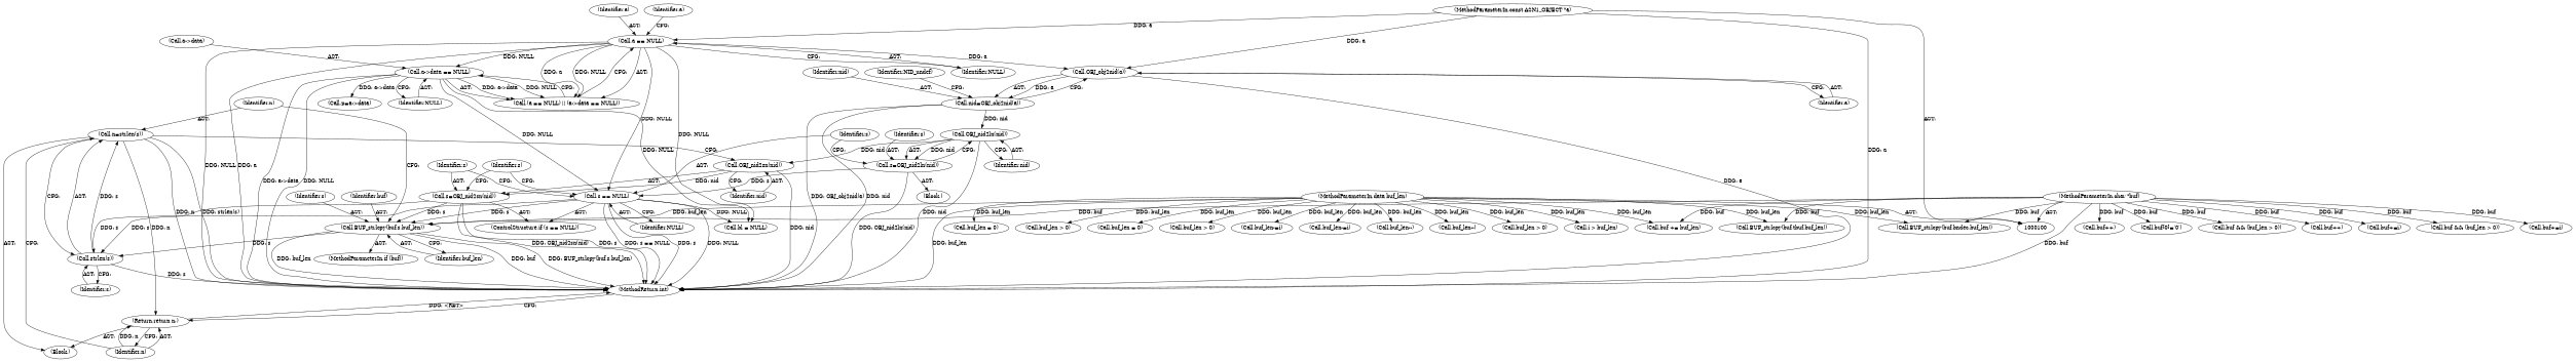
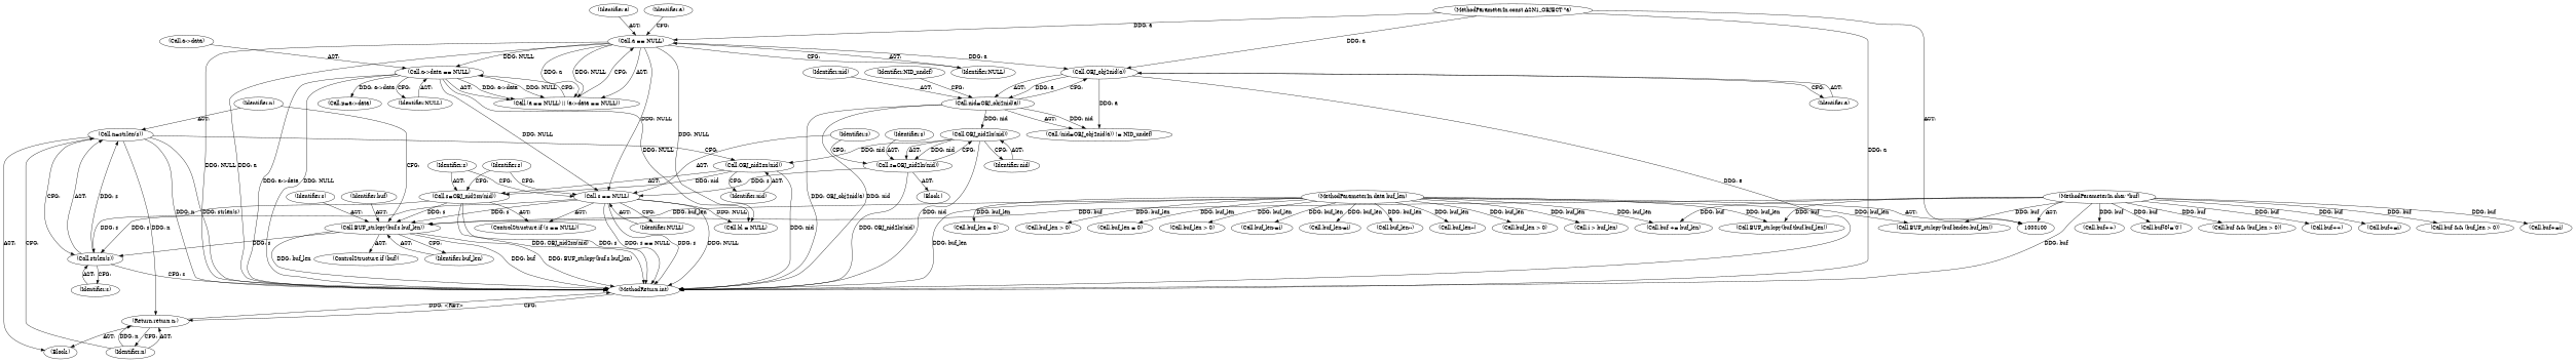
  digraph {
    n1 [label="(Call,n=strlen(s))"]
    n2 [label="(Call,strlen(s))"]
    n3 [label="(Return,return n;)"]
    n4 [label="(Block,)"]
    n5 [label="(MethodReturn,int)"]
    n6 [label="(Call,OBJ_nid2sn(nid))"]
    n7 [label="(Identifier,s)"]
    n8 [label="(Identifier,n)"]
    n9 [label="(Call,s=OBJ_nid2sn(nid))"]
    n10 [label="(Call,BUF_strlcpy(buf,s,buf_len))"]
    n11 [label="(ControlStructure,if (s == NULL))"]
    n12 [label="(Identifier,nid)"]
-   n13 [label="(MethodParameterIn,if (buf))"]
+   n13 [label="(ControlStructure,if (buf))"]
    n14 [label="(Identifier,buf_len)"]
    n15 [label="(Call,OBJ_nid2ln(nid))"]
    n16 [label="(Call,s=OBJ_nid2ln(nid))"]
    n17 [label="(Identifier,nid)"]
    n18 [label="(Call,s == NULL)"]
    n19 [label="(Block,)"]
    n20 [label="(Call,nid=OBJ_obj2nid(a))"]
    n21 [label="(Call,OBJ_obj2nid(a))"]
+   n22 [label="(Call,(nid=OBJ_obj2nid(a)) != NID_undef)"]
    n23 [label="(Identifier,a)"]
    n24 [label="(Call,a == NULL)"]
    n25 [label="(Call,a->data == NULL)"]
    n26 [label="(Call,(a == NULL) || (a->data == NULL))"]
    n27 [label="(Identifier,NULL)"]
    n28 [label="(Call,bl = NULL)"]
    n29 [label="(Identifier,NULL)"]
    n30 [label="(Call,p=a->data)"]
    n31 [label="(Identifier,NULL)"]
    n32 [label="(MethodParameterIn,const ASN1_OBJECT *a)"]
    1000100
    n34 [label="(MethodParameterIn,char *buf)"]
    n35 [label="(Call,buf += buf_len)"]
    n36 [label="(Call,buf++)"]
    n37 [label="(Call,buf[0]='\0')"]
    n38 [label="(Call,buf && (buf_len > 0))"]
    n39 [label="(Call,BUF_strlcpy(buf,tbuf,buf_len))"]
    n40 [label="(Call,buf++)"]
    n41 [label="(Call,buf+=i)"]
    n42 [label="(Call,BUF_strlcpy(buf,bndec,buf_len))"]
    n43 [label="(Call,buf && (buf_len > 0))"]
    n44 [label="(Call,buf+=i)"]
    n45 [label="(MethodParameterIn,data buf_len)"]
    n46 [label="(Call,buf_len-=i)"]
    n47 [label="(Call,buf_len--)"]
    n48 [label="(Call,buf_len--)"]
    n49 [label="(Call,buf_len > 0)"]
    n50 [label="(Call,i > buf_len)"]
    n51 [label="(Call,buf_len = 0)"]
    n52 [label="(Call,buf_len > 0)"]
    n53 [label="(Call,buf_len = 0)"]
    n54 [label="(Call,buf_len > 0)"]
    n55 [label="(Call,buf_len-=i)"]
    n56 [label="(Identifier,n)"]
    n57 [label="(Identifier,s)"]
    n58 [label="(Identifier,s)"]
    n59 [label="(Call,a->data)"]
    n60 [label="(Identifier,s)"]
    n61 [label="(Identifier,s)"]
    n62 [label="(Identifier,nid)"]
    n63 [label="(Identifier,a)"]
    n64 [label="(Identifier,a)"]
    n65 [label="(Identifier,buf)"]
    n66 [label="(Identifier,s)"]
    n67 [label="(Identifier,NID_undef)"]
    n1 -> n2 [label="CFG: "]
    n1 -> n3 [label="DDG: n"]
    n1 -> n4 [label="AST: "]
    n1 -> n5 [label="DDG: strlen(s)"]
    n1 -> n5 [label="DDG: n"]
    n1 -> n6 [label="CFG: "]
    n2 -> n1 [label="AST: "]
    n2 -> n1 [label="DDG: s"]
-   n2 -> n5 [label="DDG: s"]
+   n2 -> n5 [label="CFG: s"]
    n2 -> n7 [label="CFG: "]
    n3 -> n4 [label="AST: "]
    n3 -> n5 [label="DDG: <RET>"]
    n3 -> n8 [label="CFG: "]
    n5 -> n3 [label="CFG: "]
    n6 -> n5 [label="DDG: nid"]
    n6 -> n9 [label="AST: "]
    n6 -> n9 [label="DDG: nid"]
    n6 -> n12 [label="CFG: "]
    n7 -> n2 [label="AST: "]
    n8 -> n1 [label="CFG: "]
    n8 -> n3 [label="AST: "]
    n8 -> n3 [label="DDG: n"]
    n9 -> n2 [label="DDG: s"]
    n9 -> n5 [label="DDG: s"]
    n9 -> n5 [label="DDG: OBJ_nid2sn(nid)"]
    n9 -> n10 [label="DDG: s"]
    n9 -> n11 [label="AST: "]
    n10 -> n2 [label="DDG: s"]
    n10 -> n5 [label="DDG: buf_len"]
    n10 -> n5 [label="DDG: buf"]
    n10 -> n5 [label="DDG: BUF_strlcpy(buf,s,buf_len)"]
    n10 -> n13 [label="AST: "]
    n10 -> n14 [label="CFG: "]
    n12 -> n6 [label="AST: "]
    n14 -> n10 [label="AST: "]
    n15 -> n5 [label="DDG: nid"]
    n15 -> n6 [label="DDG: nid"]
    n15 -> n16 [label="AST: "]
    n15 -> n16 [label="DDG: nid"]
    n15 -> n17 [label="CFG: "]
    n16 -> n5 [label="DDG: OBJ_nid2ln(nid)"]
    n16 -> n15 [label="CFG: "]
    n16 -> n18 [label="DDG: s"]
    n16 -> n19 [label="AST: "]
    n17 -> n15 [label="AST: "]
    n18 -> n2 [label="DDG: s"]
    n18 -> n5 [label="DDG: NULL"]
    n18 -> n5 [label="DDG: s == NULL"]
    n18 -> n5 [label="DDG: s"]
    n18 -> n10 [label="DDG: s"]
    n18 -> n11 [label="AST: "]
    n18 -> n28 [label="DDG: NULL"]
    n18 -> n29 [label="CFG: "]
    n20 -> n5 [label="DDG: OBJ_obj2nid(a)"]
    n20 -> n5 [label="DDG: nid"]
    n20 -> n15 [label="DDG: nid"]
    n20 -> n21 [label="CFG: "]
+   n20 -> n22 [label="AST: "]
+   n20 -> n22 [label="DDG: nid"]
    n21 -> n5 [label="DDG: a"]
    n21 -> n20 [label="AST: "]
    n21 -> n20 [label="DDG: a"]
+   n21 -> n22 [label="DDG: a"]
    n21 -> n23 [label="CFG: "]
    n23 -> n21 [label="AST: "]
    n24 -> n5 [label="DDG: NULL"]
    n24 -> n5 [label="DDG: a"]
    n24 -> n18 [label="DDG: NULL"]
    n24 -> n21 [label="DDG: a"]
    n24 -> n25 [label="DDG: NULL"]
    n24 -> n26 [label="AST: "]
    n24 -> n26 [label="DDG: a"]
    n24 -> n26 [label="DDG: NULL"]
    n24 -> n27 [label="CFG: "]
    n24 -> n28 [label="DDG: NULL"]
    n25 -> n5 [label="DDG: a->data"]
    n25 -> n5 [label="DDG: NULL"]
    n25 -> n18 [label="DDG: NULL"]
    n25 -> n26 [label="AST: "]
    n25 -> n26 [label="DDG: a->data"]
    n25 -> n26 [label="DDG: NULL"]
    n25 -> n28 [label="DDG: NULL"]
    n25 -> n30 [label="DDG: a->data"]
    n25 -> n31 [label="CFG: "]
    n26 -> n24 [label="CFG: "]
    n26 -> n25 [label="CFG: "]
    n27 -> n24 [label="AST: "]
    n29 -> n18 [label="AST: "]
    n31 -> n25 [label="AST: "]
    n32 -> n5 [label="DDG: a"]
    n32 -> n21 [label="DDG: a"]
    n32 -> n24 [label="DDG: a"]
    n32 -> 1000100 [label="AST: "]
    n34 -> n5 [label="DDG: buf"]
    n34 -> n10 [label="DDG: buf"]
    n34 -> 1000100 [label="AST: "]
    n34 -> n35 [label="DDG: buf"]
    n34 -> n36 [label="DDG: buf"]
    n34 -> n37 [label="DDG: buf"]
    n34 -> n38 [label="DDG: buf"]
    n34 -> n39 [label="DDG: buf"]
    n34 -> n40 [label="DDG: buf"]
    n34 -> n41 [label="DDG: buf"]
    n34 -> n42 [label="DDG: buf"]
    n34 -> n43 [label="DDG: buf"]
    n34 -> n44 [label="DDG: buf"]
    n45 -> n5 [label="DDG: buf_len"]
    n45 -> n10 [label="DDG: buf_len"]
    n45 -> 1000100 [label="AST: "]
    n45 -> n35 [label="DDG: buf_len"]
    n45 -> n39 [label="DDG: buf_len"]
    n45 -> n42 [label="DDG: buf_len"]
    n45 -> n46 [label="DDG: buf_len"]
    n45 -> n47 [label="DDG: buf_len"]
    n45 -> n48 [label="DDG: buf_len"]
    n45 -> n49 [label="DDG: buf_len"]
    n45 -> n50 [label="DDG: buf_len"]
    n45 -> n51 [label="DDG: buf_len"]
    n45 -> n52 [label="DDG: buf_len"]
    n45 -> n53 [label="DDG: buf_len"]
    n45 -> n54 [label="DDG: buf_len"]
    n45 -> n55 [label="DDG: buf_len"]
    n56 -> n1 [label="AST: "]
    n56 -> n10 [label="CFG: "]
    n57 -> n16 [label="AST: "]
    n58 -> n9 [label="CFG: "]
    n58 -> n18 [label="CFG: "]
    n59 -> n25 [label="AST: "]
    n60 -> n10 [label="AST: "]
    n61 -> n9 [label="AST: "]
    n61 -> n18 [label="CFG: "]
    n62 -> n20 [label="AST: "]
    n63 -> n24 [label="AST: "]
    n64 -> n24 [label="CFG: "]
    n65 -> n10 [label="AST: "]
    n66 -> n16 [label="CFG: "]
    n66 -> n18 [label="AST: "]
    n67 -> n20 [label="CFG: "]
  }
